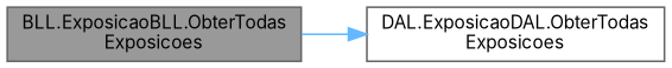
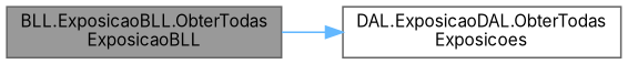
  digraph {
    rankdir=LR
    fontname=Inter
    node [fontname=Inter fontsize=10 shape=box style=filled]
-   n1 [color=gray40 fillcolor=grey60 fontcolor=black height=0.2 label="BLL.ExposicaoBLL.ObterTodas\lExposicoes" width=0.4]
+   n1 [color=gray40 fillcolor=grey60 fontcolor=black height=0.2 label="BLL.ExposicaoBLL.ObterTodas\lExposicaoBLL" width=0.4]
    n2 [color=grey40 fillcolor=white height=0.2 label="DAL.ExposicaoDAL.ObterTodas\lExposicoes" width=0.4]
    n1 -> n2 [color=steelblue1 fontname=Inter fontsize=10 labelfontname=Helvetica labelfontsize=10 style=solid]
  }
